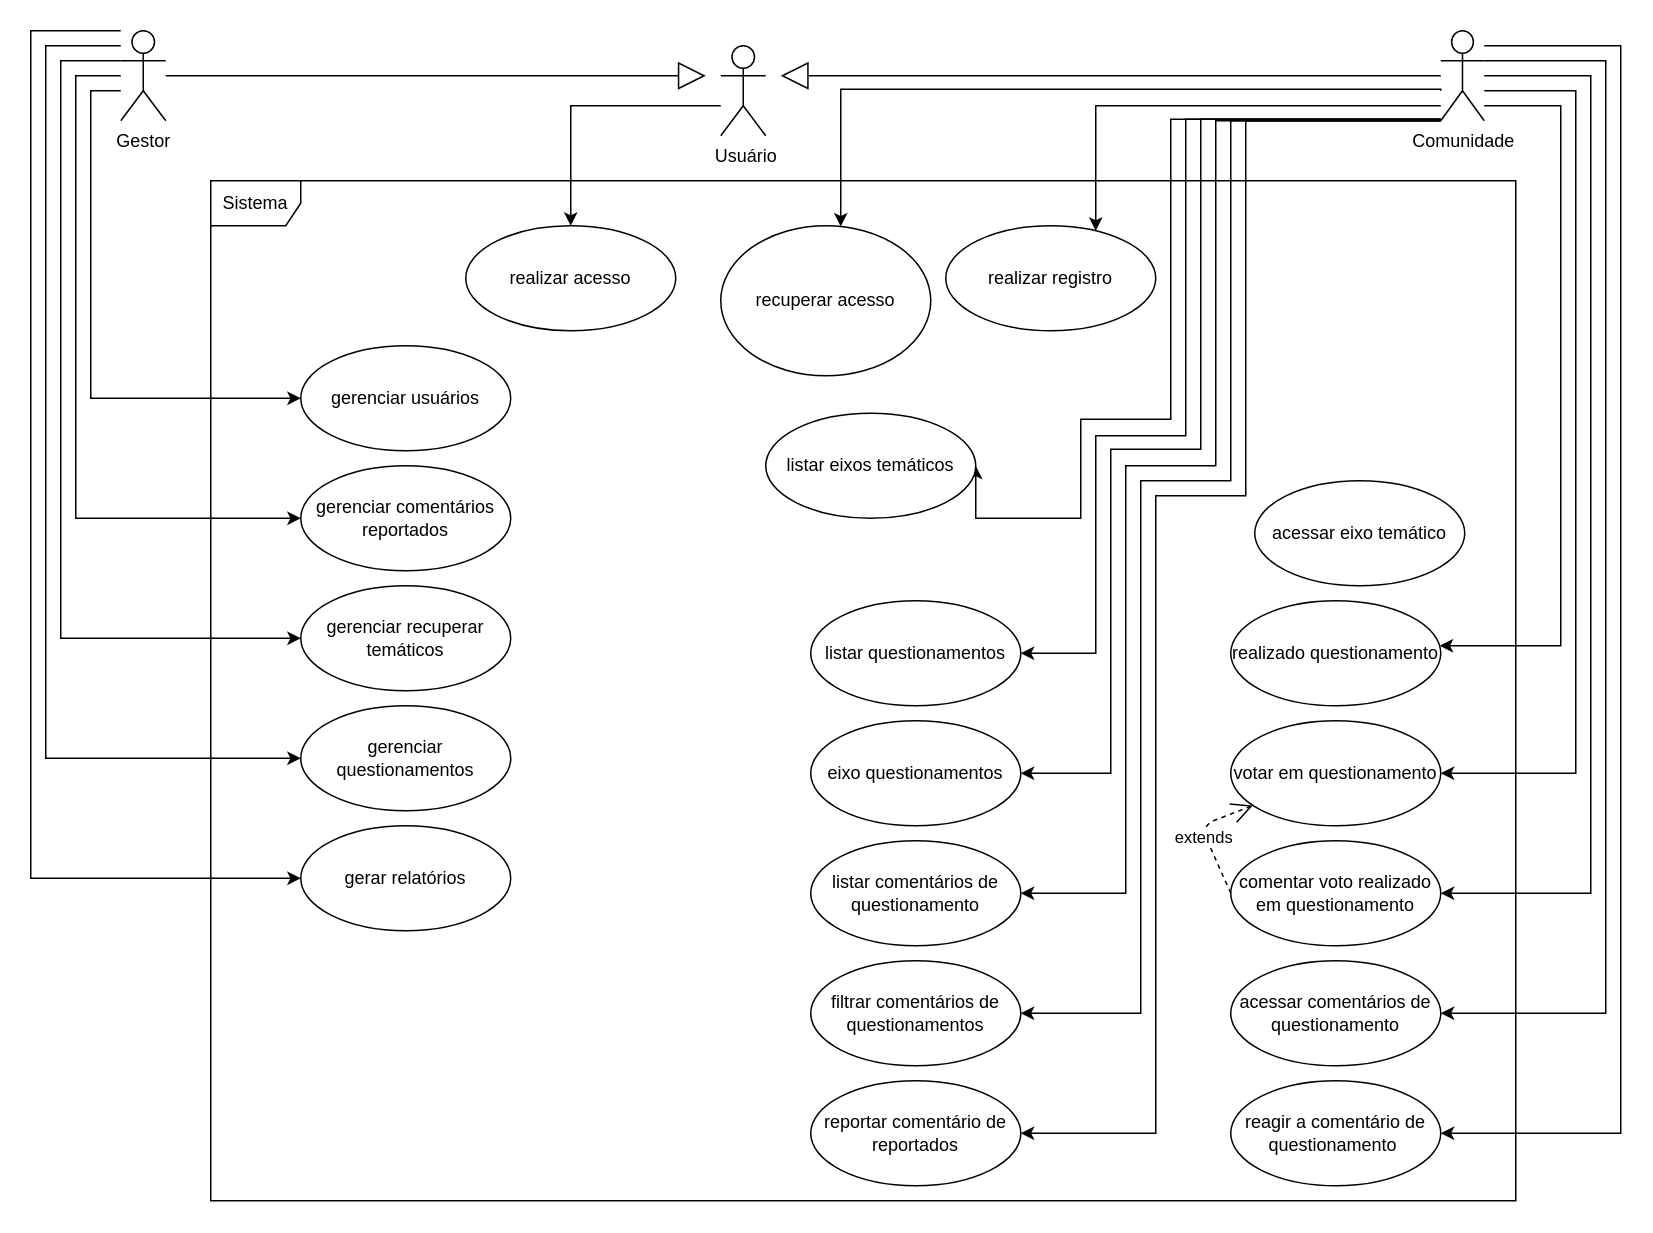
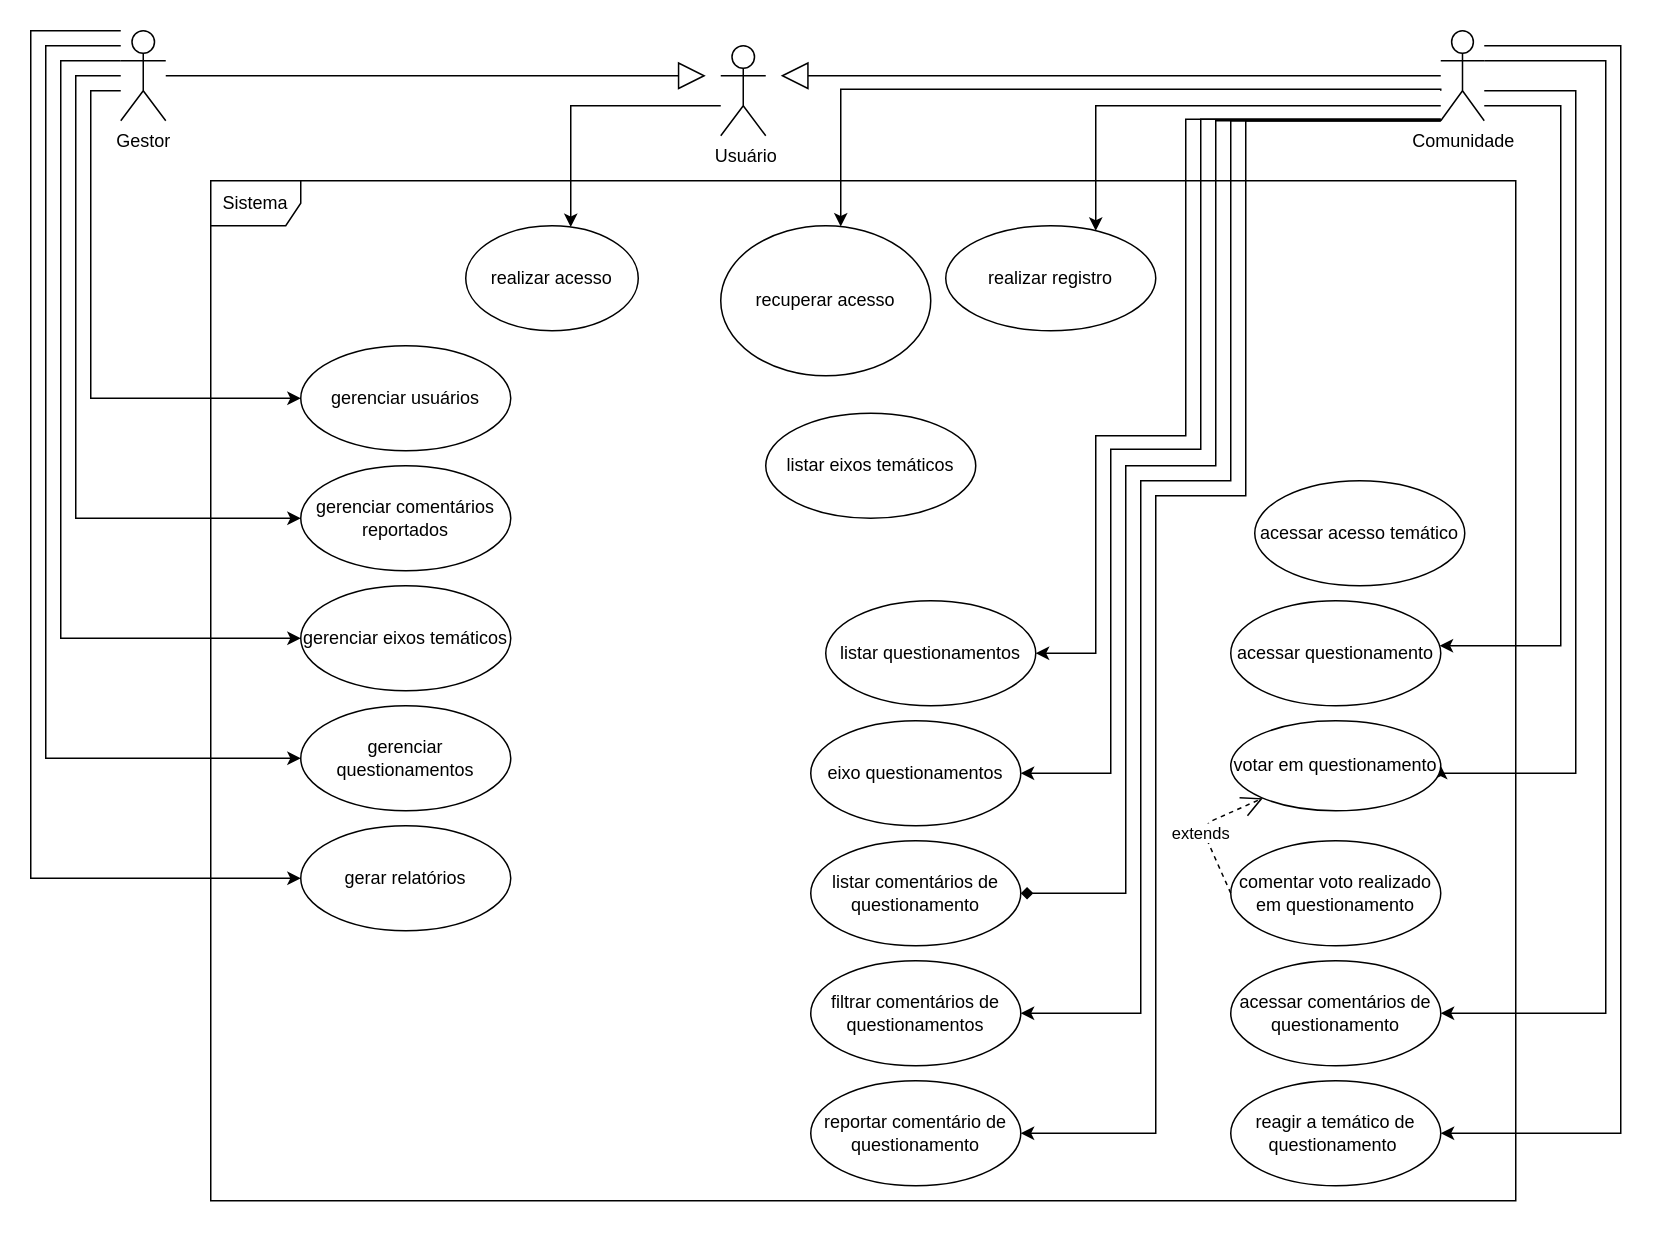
  <mxCell id="0" />
  <mxCell id="1" parent="0" />
  <mxCell id="2" value="Sistema" style="shape=umlFrame;whiteSpace=wrap;html=1;" parent="1" vertex="1"><mxGeometry x="140" y="120" width="870" height="680" as="geometry" /></mxCell>
  <mxCell id="3" style="edgeStyle=orthogonalEdgeStyle;rounded=0;orthogonalLoop=1;jettySize=auto;html=1;" parent="1" source="6" target="25" edge="1"><mxGeometry relative="1" as="geometry"><Array as="points"><mxPoint x="380" y="70" /></Array></mxGeometry></mxCell>
  <mxCell id="4" style="edgeStyle=orthogonalEdgeStyle;rounded=0;orthogonalLoop=1;jettySize=auto;html=1;" parent="1" target="26" edge="1"><mxGeometry relative="1" as="geometry"><Array as="points"><mxPoint x="560" y="59" /></Array><mxPoint x="960" y="60" as="sourcePoint" /></mxGeometry></mxCell>
  <mxCell id="5" style="edgeStyle=orthogonalEdgeStyle;rounded=0;orthogonalLoop=1;jettySize=auto;html=1;" parent="1" target="34" edge="1"><mxGeometry relative="1" as="geometry"><Array as="points"><mxPoint x="730" y="70" /></Array><mxPoint x="960" y="70" as="sourcePoint" /></mxGeometry></mxCell>
  <mxCell id="6" value="&amp;nbsp;Usuário&lt;br&gt;" style="shape=umlActor;verticalLabelPosition=bottom;labelBackgroundColor=#ffffff;verticalAlign=top;html=1;allowArrows=1;" parent="1" vertex="1"><mxGeometry x="480" y="30" width="30" height="60" as="geometry" /></mxCell>
  <mxCell id="7" style="edgeStyle=orthogonalEdgeStyle;rounded=0;orthogonalLoop=1;jettySize=auto;html=1;" parent="1" source="12" target="27" edge="1"><mxGeometry relative="1" as="geometry"><Array as="points"><mxPoint x="60" y="60" /><mxPoint x="60" y="265" /></Array></mxGeometry></mxCell>
  <mxCell id="8" style="edgeStyle=orthogonalEdgeStyle;rounded=0;orthogonalLoop=1;jettySize=auto;html=1;entryX=0;entryY=0.5;entryDx=0;entryDy=0;" parent="1" source="12" target="28" edge="1"><mxGeometry relative="1" as="geometry"><Array as="points"><mxPoint x="50" y="50" /><mxPoint x="50" y="345" /></Array></mxGeometry></mxCell>
  <mxCell id="9" style="edgeStyle=orthogonalEdgeStyle;rounded=0;orthogonalLoop=1;jettySize=auto;html=1;" parent="1" source="12" target="29" edge="1"><mxGeometry relative="1" as="geometry"><Array as="points"><mxPoint x="40" y="40" /><mxPoint x="40" y="425" /></Array></mxGeometry></mxCell>
  <mxCell id="10" style="edgeStyle=orthogonalEdgeStyle;rounded=0;orthogonalLoop=1;jettySize=auto;html=1;entryX=0;entryY=0.5;entryDx=0;entryDy=0;" parent="1" source="12" target="30" edge="1"><mxGeometry relative="1" as="geometry"><Array as="points"><mxPoint x="30" y="30" /><mxPoint x="30" y="505" /></Array></mxGeometry></mxCell>
  <mxCell id="11" style="edgeStyle=orthogonalEdgeStyle;rounded=0;orthogonalLoop=1;jettySize=auto;html=1;entryX=0;entryY=0.5;entryDx=0;entryDy=0;" parent="1" source="12" target="31" edge="1"><mxGeometry relative="1" as="geometry"><Array as="points"><mxPoint x="20" y="20" /><mxPoint x="20" y="585" /></Array></mxGeometry></mxCell>
  <mxCell id="12" value="Gestor&lt;br&gt;" style="shape=umlActor;verticalLabelPosition=bottom;labelBackgroundColor=#ffffff;verticalAlign=top;html=1;" parent="1" vertex="1"><mxGeometry x="80" y="20" width="30" height="60" as="geometry" /></mxCell>
  <mxCell id="13" style="edgeStyle=orthogonalEdgeStyle;rounded=0;orthogonalLoop=1;jettySize=auto;html=1;" parent="1" source="24" target="35" edge="1"><mxGeometry relative="1" as="geometry"><Array as="points"><mxPoint x="1040" y="70" /><mxPoint x="1040" y="430" /></Array></mxGeometry></mxCell>
  <mxCell id="14" style="edgeStyle=orthogonalEdgeStyle;rounded=0;orthogonalLoop=1;jettySize=auto;html=1;entryX=1;entryY=0.5;entryDx=0;entryDy=0;" parent="1" source="24" target="39" edge="1"><mxGeometry relative="1" as="geometry"><Array as="points"><mxPoint x="1050" y="60" /><mxPoint x="1050" y="515" /></Array></mxGeometry></mxCell>
- <mxCell id="15" style="edgeStyle=orthogonalEdgeStyle;rounded=0;orthogonalLoop=1;jettySize=auto;html=1;entryX=1;entryY=0.5;entryDx=0;entryDy=0;" parent="1" source="24" target="40" edge="1"><mxGeometry relative="1" as="geometry"><Array as="points"><mxPoint x="1060" y="50" /><mxPoint x="1060" y="595" /></Array></mxGeometry></mxCell>
  <mxCell id="16" style="edgeStyle=orthogonalEdgeStyle;rounded=0;orthogonalLoop=1;jettySize=auto;html=1;entryX=1;entryY=0.5;entryDx=0;entryDy=0;" parent="1" source="24" target="42" edge="1"><mxGeometry relative="1" as="geometry"><Array as="points"><mxPoint x="1070" y="40" /><mxPoint x="1070" y="675" /></Array></mxGeometry></mxCell>
  <mxCell id="17" style="edgeStyle=orthogonalEdgeStyle;rounded=0;orthogonalLoop=1;jettySize=auto;html=1;" parent="1" target="45" edge="1"><mxGeometry relative="1" as="geometry"><mxPoint x="989" y="30" as="sourcePoint" /><Array as="points"><mxPoint x="1080" y="30" /><mxPoint x="1080" y="755" /></Array></mxGeometry></mxCell>
- <mxCell id="18" style="edgeStyle=orthogonalEdgeStyle;rounded=0;orthogonalLoop=1;jettySize=auto;html=1;entryX=1;entryY=0.5;entryDx=0;entryDy=0;" parent="1" source="24" target="37" edge="1"><mxGeometry relative="1" as="geometry"><mxPoint x="975" y="110" as="sourcePoint" /><Array as="points"><mxPoint x="780" y="79" /><mxPoint x="780" y="279" /><mxPoint x="720" y="279" /><mxPoint x="720" y="345" /></Array></mxGeometry></mxCell>
  <mxCell id="19" style="edgeStyle=orthogonalEdgeStyle;rounded=0;orthogonalLoop=1;jettySize=auto;html=1;" parent="1" source="24" target="46" edge="1"><mxGeometry relative="1" as="geometry"><Array as="points"><mxPoint x="790" y="79" /><mxPoint x="790" y="290" /><mxPoint x="730" y="290" /><mxPoint x="730" y="435" /></Array></mxGeometry></mxCell>
  <mxCell id="20" style="edgeStyle=orthogonalEdgeStyle;rounded=0;orthogonalLoop=1;jettySize=auto;html=1;" parent="1" source="24" target="41" edge="1"><mxGeometry relative="1" as="geometry"><Array as="points"><mxPoint x="800" y="79" /><mxPoint x="800" y="299" /><mxPoint x="740" y="299" /><mxPoint x="740" y="515" /></Array></mxGeometry></mxCell>
- <mxCell id="21" style="edgeStyle=orthogonalEdgeStyle;rounded=0;orthogonalLoop=1;jettySize=auto;html=1;entryX=1;entryY=0.5;entryDx=0;entryDy=0;" parent="1" source="24" target="38" edge="1"><mxGeometry relative="1" as="geometry"><Array as="points"><mxPoint x="810" y="80" /><mxPoint x="810" y="310" /><mxPoint x="750" y="310" /><mxPoint x="750" y="595" /></Array></mxGeometry></mxCell>
+ <mxCell id="21" style="edgeStyle=orthogonalEdgeStyle;rounded=0;orthogonalLoop=1;jettySize=auto;html=1;entryX=1;entryY=0.5;entryDx=0;entryDy=0;endArrow=diamond;" parent="1" source="24" target="38" edge="1"><mxGeometry relative="1" as="geometry"><Array as="points"><mxPoint x="810" y="80" /><mxPoint x="810" y="310" /><mxPoint x="750" y="310" /><mxPoint x="750" y="595" /></Array></mxGeometry></mxCell>
  <mxCell id="22" style="edgeStyle=orthogonalEdgeStyle;rounded=0;orthogonalLoop=1;jettySize=auto;html=1;entryX=1;entryY=0.5;entryDx=0;entryDy=0;" parent="1" source="24" target="43" edge="1"><mxGeometry relative="1" as="geometry"><Array as="points"><mxPoint x="820" y="80" /><mxPoint x="820" y="320" /><mxPoint x="760" y="320" /><mxPoint x="760" y="675" /></Array></mxGeometry></mxCell>
  <mxCell id="23" style="edgeStyle=orthogonalEdgeStyle;rounded=0;orthogonalLoop=1;jettySize=auto;html=1;" parent="1" source="24" target="44" edge="1"><mxGeometry relative="1" as="geometry"><Array as="points"><mxPoint x="830" y="80" /><mxPoint x="830" y="330" /><mxPoint x="770" y="330" /><mxPoint x="770" y="755" /></Array></mxGeometry></mxCell>
  <mxCell id="24" value="Comunidade" style="shape=umlActor;verticalLabelPosition=bottom;labelBackgroundColor=#ffffff;verticalAlign=top;html=1;" parent="1" vertex="1"><mxGeometry x="960" y="20" width="29" height="60" as="geometry" /></mxCell>
- <mxCell id="25" value="realizar acesso" style="ellipse;whiteSpace=wrap;html=1;" parent="1" vertex="1"><mxGeometry x="310" y="150" width="140" height="70" as="geometry" /></mxCell>
+ <mxCell id="25" value="realizar acesso" style="ellipse;whiteSpace=wrap;html=1;" parent="1" vertex="1"><mxGeometry x="310" y="150" width="115" height="70" as="geometry" /></mxCell>
  <mxCell id="26" value="recuperar acesso" style="ellipse;whiteSpace=wrap;html=1;" parent="1" vertex="1"><mxGeometry x="480" y="150" width="140" height="100" as="geometry" /></mxCell>
  <mxCell id="27" value="gerenciar usuários&lt;br&gt;" style="ellipse;whiteSpace=wrap;html=1;" parent="1" vertex="1"><mxGeometry x="200" y="230" width="140" height="70" as="geometry" /></mxCell>
  <mxCell id="28" value="gerenciar comentários reportados&lt;br&gt;" style="ellipse;whiteSpace=wrap;html=1;" parent="1" vertex="1"><mxGeometry x="200" y="310" width="140" height="70" as="geometry" /></mxCell>
- <mxCell id="29" value="gerenciar recuperar temáticos" style="ellipse;whiteSpace=wrap;html=1;" parent="1" vertex="1"><mxGeometry x="200" y="390" width="140" height="70" as="geometry" /></mxCell>
+ <mxCell id="29" value="gerenciar eixos temáticos" style="ellipse;whiteSpace=wrap;html=1;" parent="1" vertex="1"><mxGeometry x="200" y="390" width="140" height="70" as="geometry" /></mxCell>
  <mxCell id="30" value="gerenciar questionamentos&lt;br&gt;" style="ellipse;whiteSpace=wrap;html=1;" parent="1" vertex="1"><mxGeometry x="200" y="470" width="140" height="70" as="geometry" /></mxCell>
  <mxCell id="31" value="gerar relatórios&lt;br&gt;" style="ellipse;whiteSpace=wrap;html=1;" parent="1" vertex="1"><mxGeometry x="200" y="550" width="140" height="70" as="geometry" /></mxCell>
  <mxCell id="32" value="" style="endArrow=block;endSize=16;endFill=0;html=1;" parent="1" edge="1"><mxGeometry width="160" relative="1" as="geometry"><mxPoint x="110" y="50" as="sourcePoint" /><mxPoint x="470" y="50" as="targetPoint" /></mxGeometry></mxCell>
  <mxCell id="33" value="" style="endArrow=block;endSize=16;endFill=0;html=1;" parent="1" edge="1"><mxGeometry width="160" relative="1" as="geometry"><mxPoint x="960" y="50" as="sourcePoint" /><mxPoint x="520" y="50" as="targetPoint" /></mxGeometry></mxCell>
  <mxCell id="34" value="realizar registro" style="ellipse;whiteSpace=wrap;html=1;" parent="1" vertex="1"><mxGeometry x="630" y="150" width="140" height="70" as="geometry" /></mxCell>
- <mxCell id="35" value="realizado questionamento" style="ellipse;whiteSpace=wrap;html=1;" parent="1" vertex="1"><mxGeometry x="820" y="400" width="140" height="70" as="geometry" /></mxCell>
- <mxCell id="36" value="acessar eixo temático" style="ellipse;whiteSpace=wrap;html=1;" parent="1" vertex="1"><mxGeometry x="836" y="320" width="140" height="70" as="geometry" /></mxCell>
+ <mxCell id="35" value="acessar questionamento" style="ellipse;whiteSpace=wrap;html=1;" parent="1" vertex="1"><mxGeometry x="820" y="400" width="140" height="70" as="geometry" /></mxCell>
+ <mxCell id="36" value="acessar acesso temático" style="ellipse;whiteSpace=wrap;html=1;" parent="1" vertex="1"><mxGeometry x="836" y="320" width="140" height="70" as="geometry" /></mxCell>
  <mxCell id="37" value="listar eixos temáticos" style="ellipse;whiteSpace=wrap;html=1;" parent="1" vertex="1"><mxGeometry x="510" y="275" width="140" height="70" as="geometry" /></mxCell>
  <mxCell id="38" value="listar comentários de questionamento&lt;br&gt;" style="ellipse;whiteSpace=wrap;html=1;" parent="1" vertex="1"><mxGeometry x="540" y="560" width="140" height="70" as="geometry" /></mxCell>
- <mxCell id="39" value="votar em questionamento" style="ellipse;whiteSpace=wrap;html=1;" parent="1" vertex="1"><mxGeometry x="820" y="480" width="140" height="70" as="geometry" /></mxCell>
+ <mxCell id="39" value="votar em questionamento" style="ellipse;whiteSpace=wrap;html=1;" parent="1" vertex="1"><mxGeometry x="820" y="480" width="140" height="60" as="geometry" /></mxCell>
  <mxCell id="40" value="comentar voto realizado em questionamento&lt;br&gt;" style="ellipse;whiteSpace=wrap;html=1;" parent="1" vertex="1"><mxGeometry x="820" y="560" width="140" height="70" as="geometry" /></mxCell>
  <mxCell id="41" value="eixo questionamentos&lt;br&gt;" style="ellipse;whiteSpace=wrap;html=1;" parent="1" vertex="1"><mxGeometry x="540" y="480" width="140" height="70" as="geometry" /></mxCell>
  <mxCell id="42" value="acessar comentários de questionamento&lt;br&gt;" style="ellipse;whiteSpace=wrap;html=1;" parent="1" vertex="1"><mxGeometry x="820" y="640" width="140" height="70" as="geometry" /></mxCell>
  <mxCell id="43" value="filtrar comentários de questionamentos" style="ellipse;whiteSpace=wrap;html=1;" parent="1" vertex="1"><mxGeometry x="540" y="640" width="140" height="70" as="geometry" /></mxCell>
- <mxCell id="44" value="reportar comentário de reportados" style="ellipse;whiteSpace=wrap;html=1;" parent="1" vertex="1"><mxGeometry x="540" y="720" width="140" height="70" as="geometry" /></mxCell>
- <mxCell id="45" value="reagir a comentário de questionamento&amp;nbsp;" style="ellipse;whiteSpace=wrap;html=1;" parent="1" vertex="1"><mxGeometry x="820" y="720" width="140" height="70" as="geometry" /></mxCell>
- <mxCell id="46" value="listar questionamentos" style="ellipse;whiteSpace=wrap;html=1;" parent="1" vertex="1"><mxGeometry x="540" y="400" width="140" height="70" as="geometry" /></mxCell>
+ <mxCell id="44" value="reportar comentário de questionamento" style="ellipse;whiteSpace=wrap;html=1;" parent="1" vertex="1"><mxGeometry x="540" y="720" width="140" height="70" as="geometry" /></mxCell>
+ <mxCell id="45" value="reagir a temático de questionamento&amp;nbsp;" style="ellipse;whiteSpace=wrap;html=1;" parent="1" vertex="1"><mxGeometry x="820" y="720" width="140" height="70" as="geometry" /></mxCell>
+ <mxCell id="46" value="listar questionamentos" style="ellipse;whiteSpace=wrap;html=1;" parent="1" vertex="1"><mxGeometry x="550" y="400" width="140" height="70" as="geometry" /></mxCell>
  <mxCell id="47" value="extends" style="endArrow=open;endSize=12;dashed=1;html=1;exitX=0;exitY=0.5;exitDx=0;exitDy=0;" parent="1" source="40" target="39" edge="1"><mxGeometry x="-0.043" y="2" width="160" relative="1" as="geometry"><mxPoint x="810" y="570" as="sourcePoint" /><mxPoint x="970" y="570" as="targetPoint" /><Array as="points"><mxPoint x="800" y="550" /></Array><mxPoint as="offset" /></mxGeometry></mxCell>
